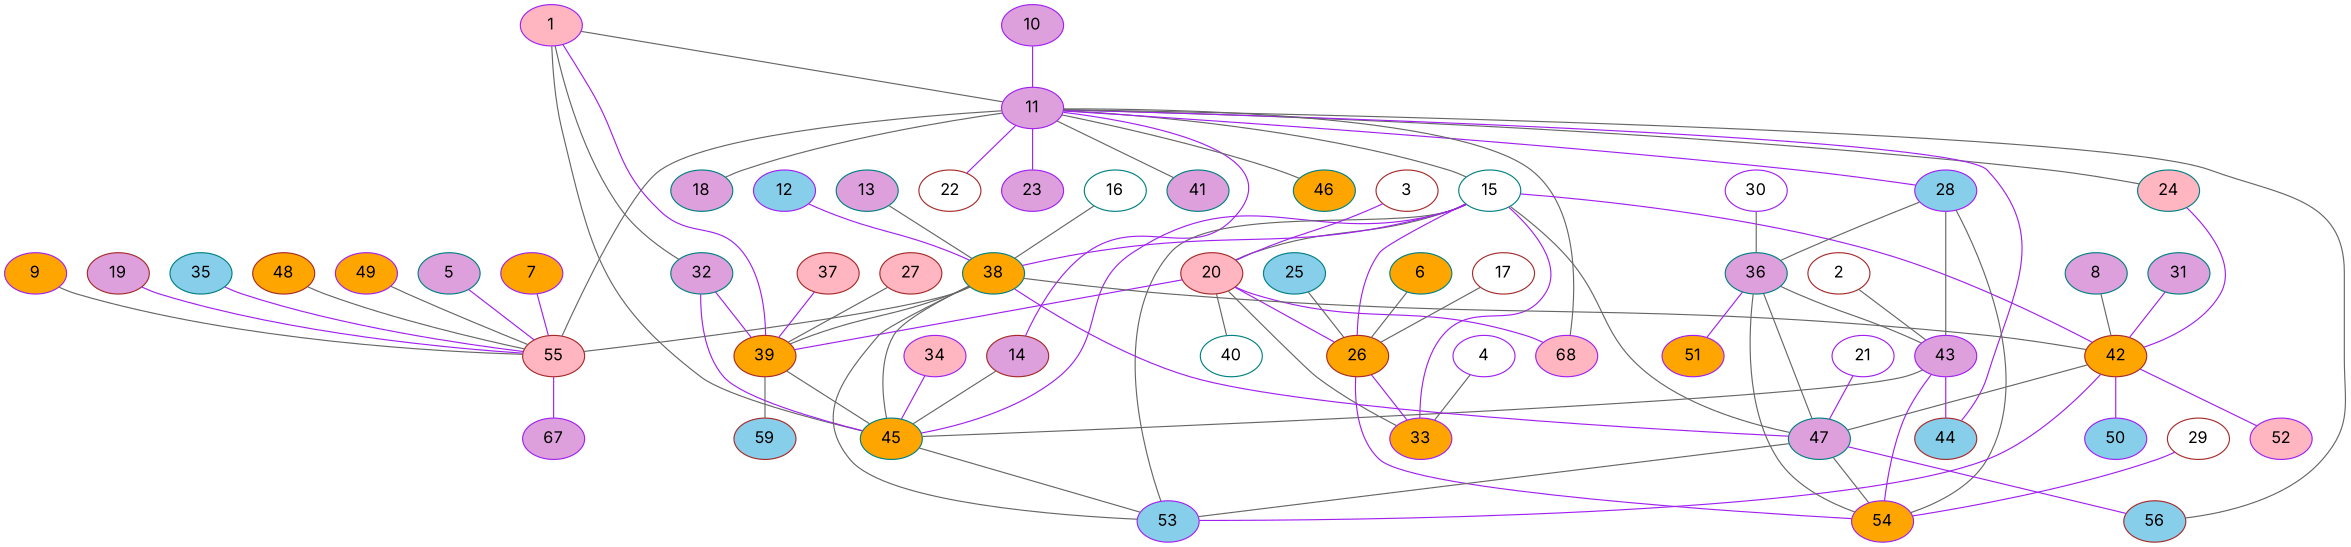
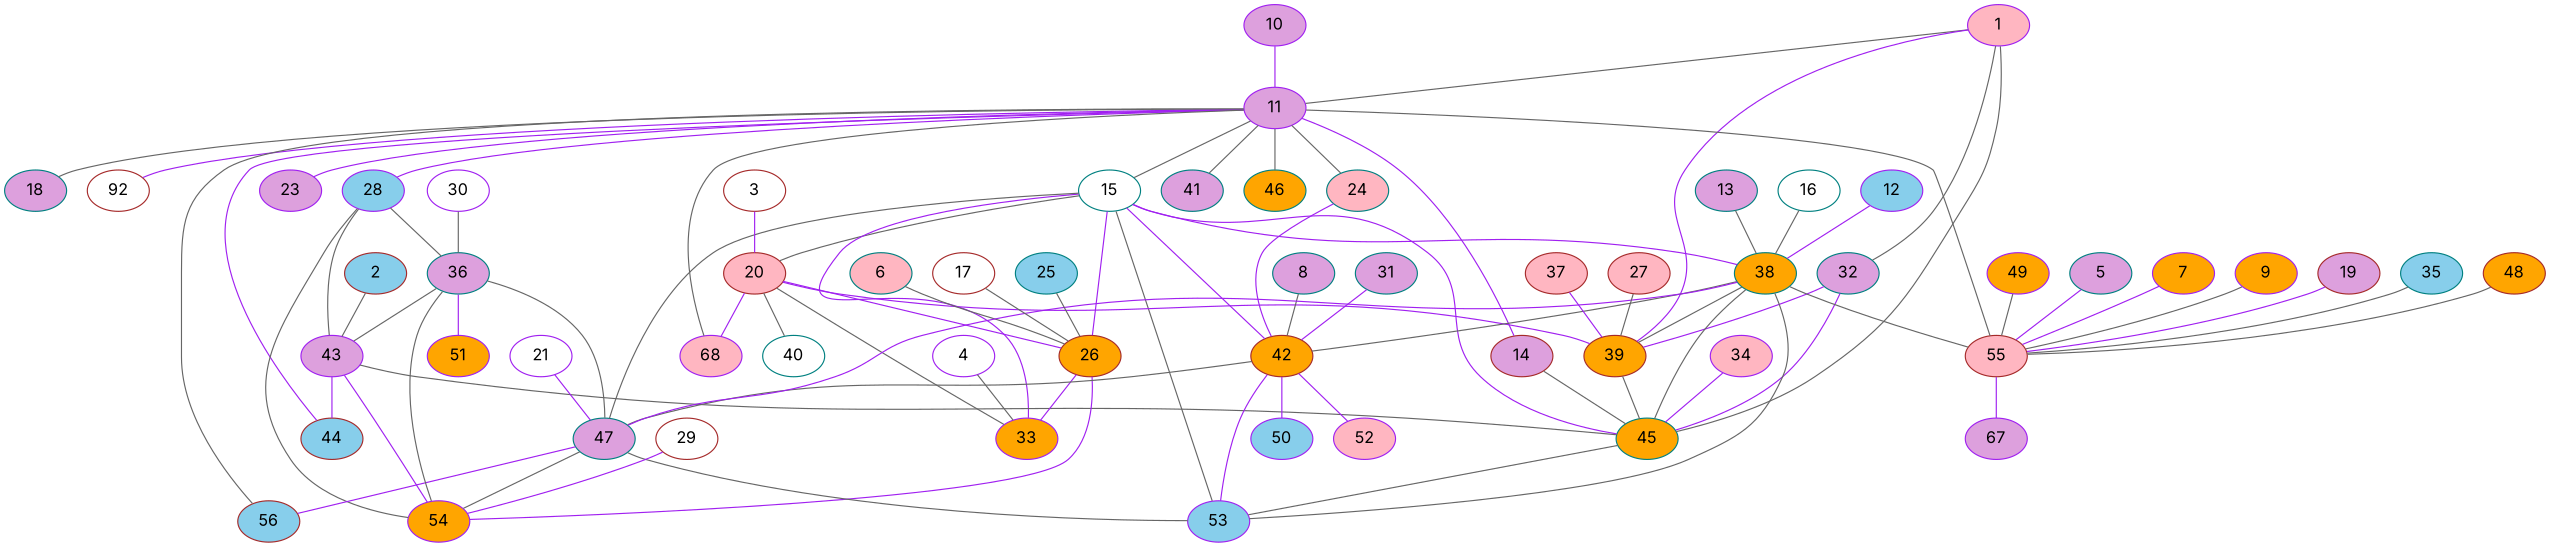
  graph {
    fontname=Inter
    node [color=purple fillcolor=plum fontname=Inter style=filled]
    edge [color=gray40 fontname=Inter weight=1.0]
    1 [fillcolor=lightpink]
    11
    32 [color=teal]
    39 [color=brown fillcolor=orange]
    45 [color=teal fillcolor=orange]
    55 [color=brown fillcolor=lightpink]
    14 [color=brown]
    15 [color=teal fillcolor=white]
    18 [color=teal]
-   22 [color=brown fillcolor=white]
+   22 [color=brown fillcolor=white label=92]
    23
    24 [color=teal fillcolor=lightpink]
    28 [fillcolor=skyblue]
    41 [color=teal]
    44 [color=brown fillcolor=skyblue]
    46 [color=teal fillcolor=orange]
    56 [color=brown fillcolor=skyblue]
    n18 [fillcolor=lightpink label=68]
-   59 [color=brown fillcolor=skyblue]
    53 [fillcolor=skyblue]
-   2 [color=brown fillcolor=white]
+   2 [color=brown fillcolor=skyblue]
    43
    54 [fillcolor=orange]
    3 [color=brown fillcolor=white]
    20 [color=brown fillcolor=lightpink]
    33 [fillcolor=orange]
    26 [color=brown fillcolor=orange]
    40 [color=teal fillcolor=white]
    4 [fillcolor=white]
    5 [color=teal]
    n31 [label=67]
-   6 [color=teal fillcolor=orange]
+   6 [color=teal fillcolor=lightpink]
    7 [fillcolor=orange]
    8 [color=teal]
    42 [color=brown fillcolor=orange]
    47 [color=teal]
    50 [fillcolor=skyblue]
    52 [fillcolor=lightpink]
    9 [fillcolor=orange]
    10
    38 [color=teal fillcolor=orange]
    36 [color=teal]
    12 [fillcolor=skyblue]
    13 [color=teal]
    16 [color=teal fillcolor=white]
    17 [color=brown fillcolor=white]
    19 [color=brown]
    21 [fillcolor=white]
    25 [color=teal fillcolor=skyblue]
    27 [color=brown fillcolor=lightpink]
    51 [fillcolor=orange]
    29 [color=brown fillcolor=white]
    30 [fillcolor=white]
    31 [color=teal]
    34 [fillcolor=lightpink]
    35 [color=teal fillcolor=skyblue]
    37 [color=brown fillcolor=lightpink]
    48 [color=brown fillcolor=orange]
    49 [fillcolor=orange]
    1 -- 11
    1 -- 32
    1 -- 39 [color=purple]
    1 -- 45 [weight=2.0]
    11 -- 55 [weight=6.0]
    11 -- 14 [color=purple]
    11 -- 15
    11 -- 18
    11 -- 22 [color=purple]
    11 -- 23 [color=purple]
    11 -- 24
    11 -- 28 [color=purple]
    11 -- 41
    11 -- 44 [color=purple]
    11 -- 46
    11 -- 56
    11 -- n18
    32 -- 39 [color=purple]
    32 -- 45 [color=purple weight=2.0]
    39 -- 45 [weight=2.0]
-   39 -- 59
    45 -- 53
    55 -- n31 [color=purple]
    14 -- 45
    15 -- 45 [color=purple]
    15 -- 53
    15 -- 20
    15 -- 33 [color=purple]
    15 -- 26 [color=purple weight=2.0]
    15 -- 42 [color=purple]
    15 -- 47
    15 -- 38 [color=purple]
    24 -- 42 [color=purple]
    28 -- 43 [weight=2.0]
    28 -- 54
    28 -- 36
    2 -- 43
    43 -- 45
    43 -- 44 [color=purple]
    43 -- 54 [color=purple weight=2.0]
    3 -- 20 [color=purple]
    20 -- 39 [color=purple]
    20 -- n18 [color=purple]
    20 -- 33
    20 -- 26 [color=purple weight=2.0]
    20 -- 40
    26 -- 54 [color=purple]
    26 -- 33 [color=purple weight=2.0]
    4 -- 33
    5 -- 55 [color=purple]
    6 -- 26
    7 -- 55 [color=purple]
    8 -- 42
    42 -- 53 [color=purple]
    42 -- 47
    42 -- 50 [color=purple]
    42 -- 52 [color=purple]
    47 -- 56 [color=purple]
    47 -- 53
    47 -- 54
    9 -- 55
    10 -- 11 [color=purple]
    38 -- 39
    38 -- 45
    38 -- 55
    38 -- 53
    38 -- 42
    38 -- 47 [color=purple]
    36 -- 43 [weight=2.0]
    36 -- 54
    36 -- 47
    36 -- 51 [color=purple]
    12 -- 38 [color=purple]
    13 -- 38
    16 -- 38
    17 -- 26
    19 -- 55 [color=purple]
    21 -- 47 [color=purple]
    25 -- 26
    27 -- 39
    29 -- 54 [color=purple]
    30 -- 36
    31 -- 42 [color=purple]
    34 -- 45 [color=purple]
-   35 -- 55 [color=purple]
+   35 -- 55
    37 -- 39 [color=purple]
    48 -- 55
    49 -- 55
  }
